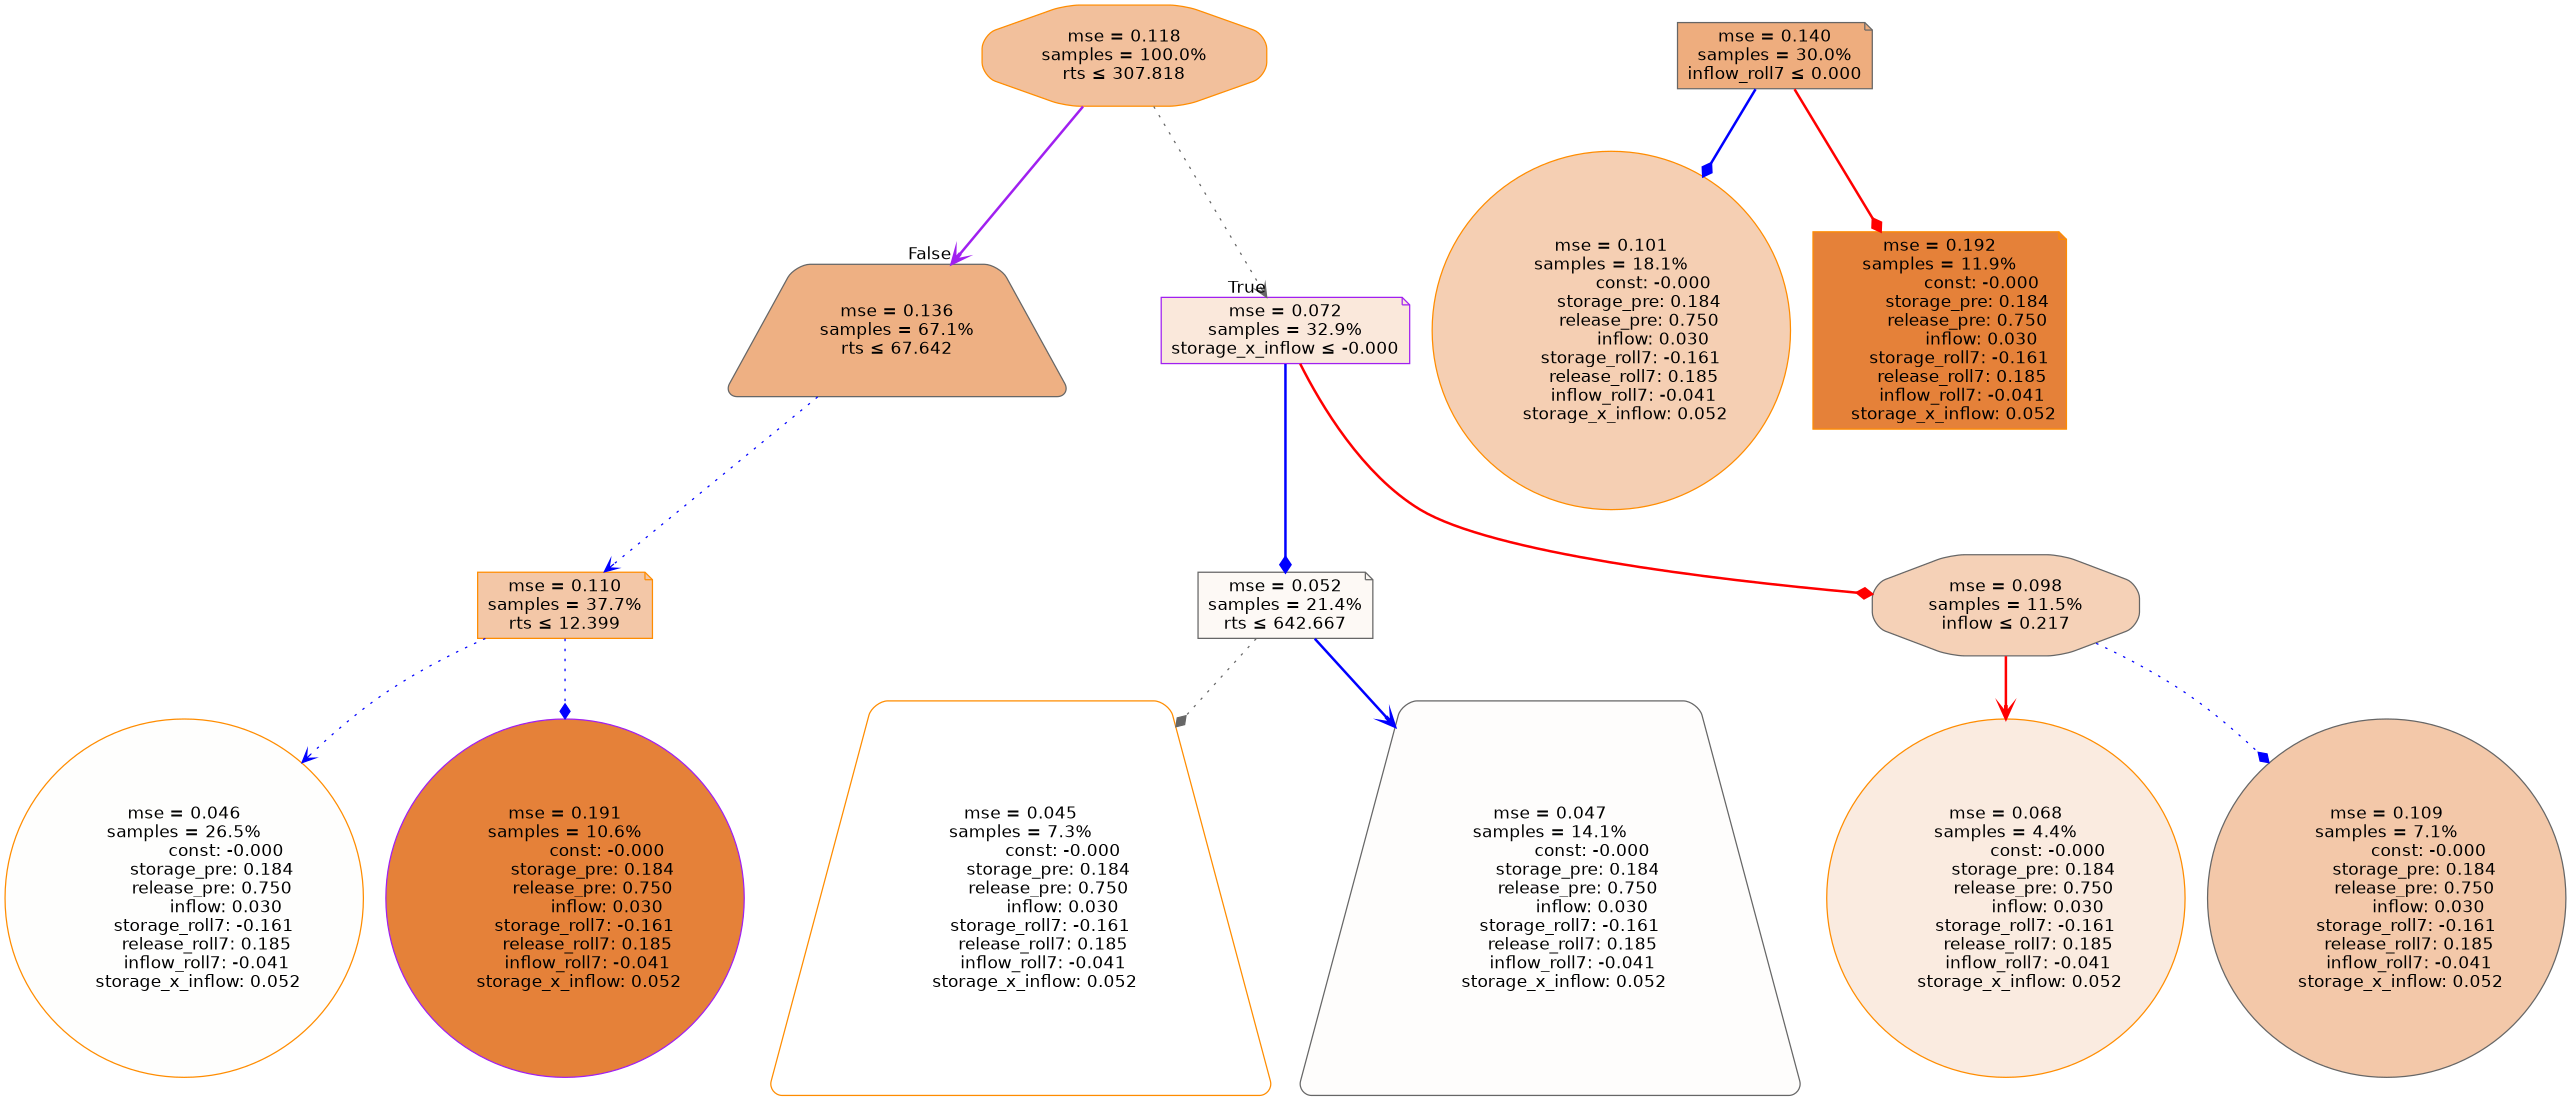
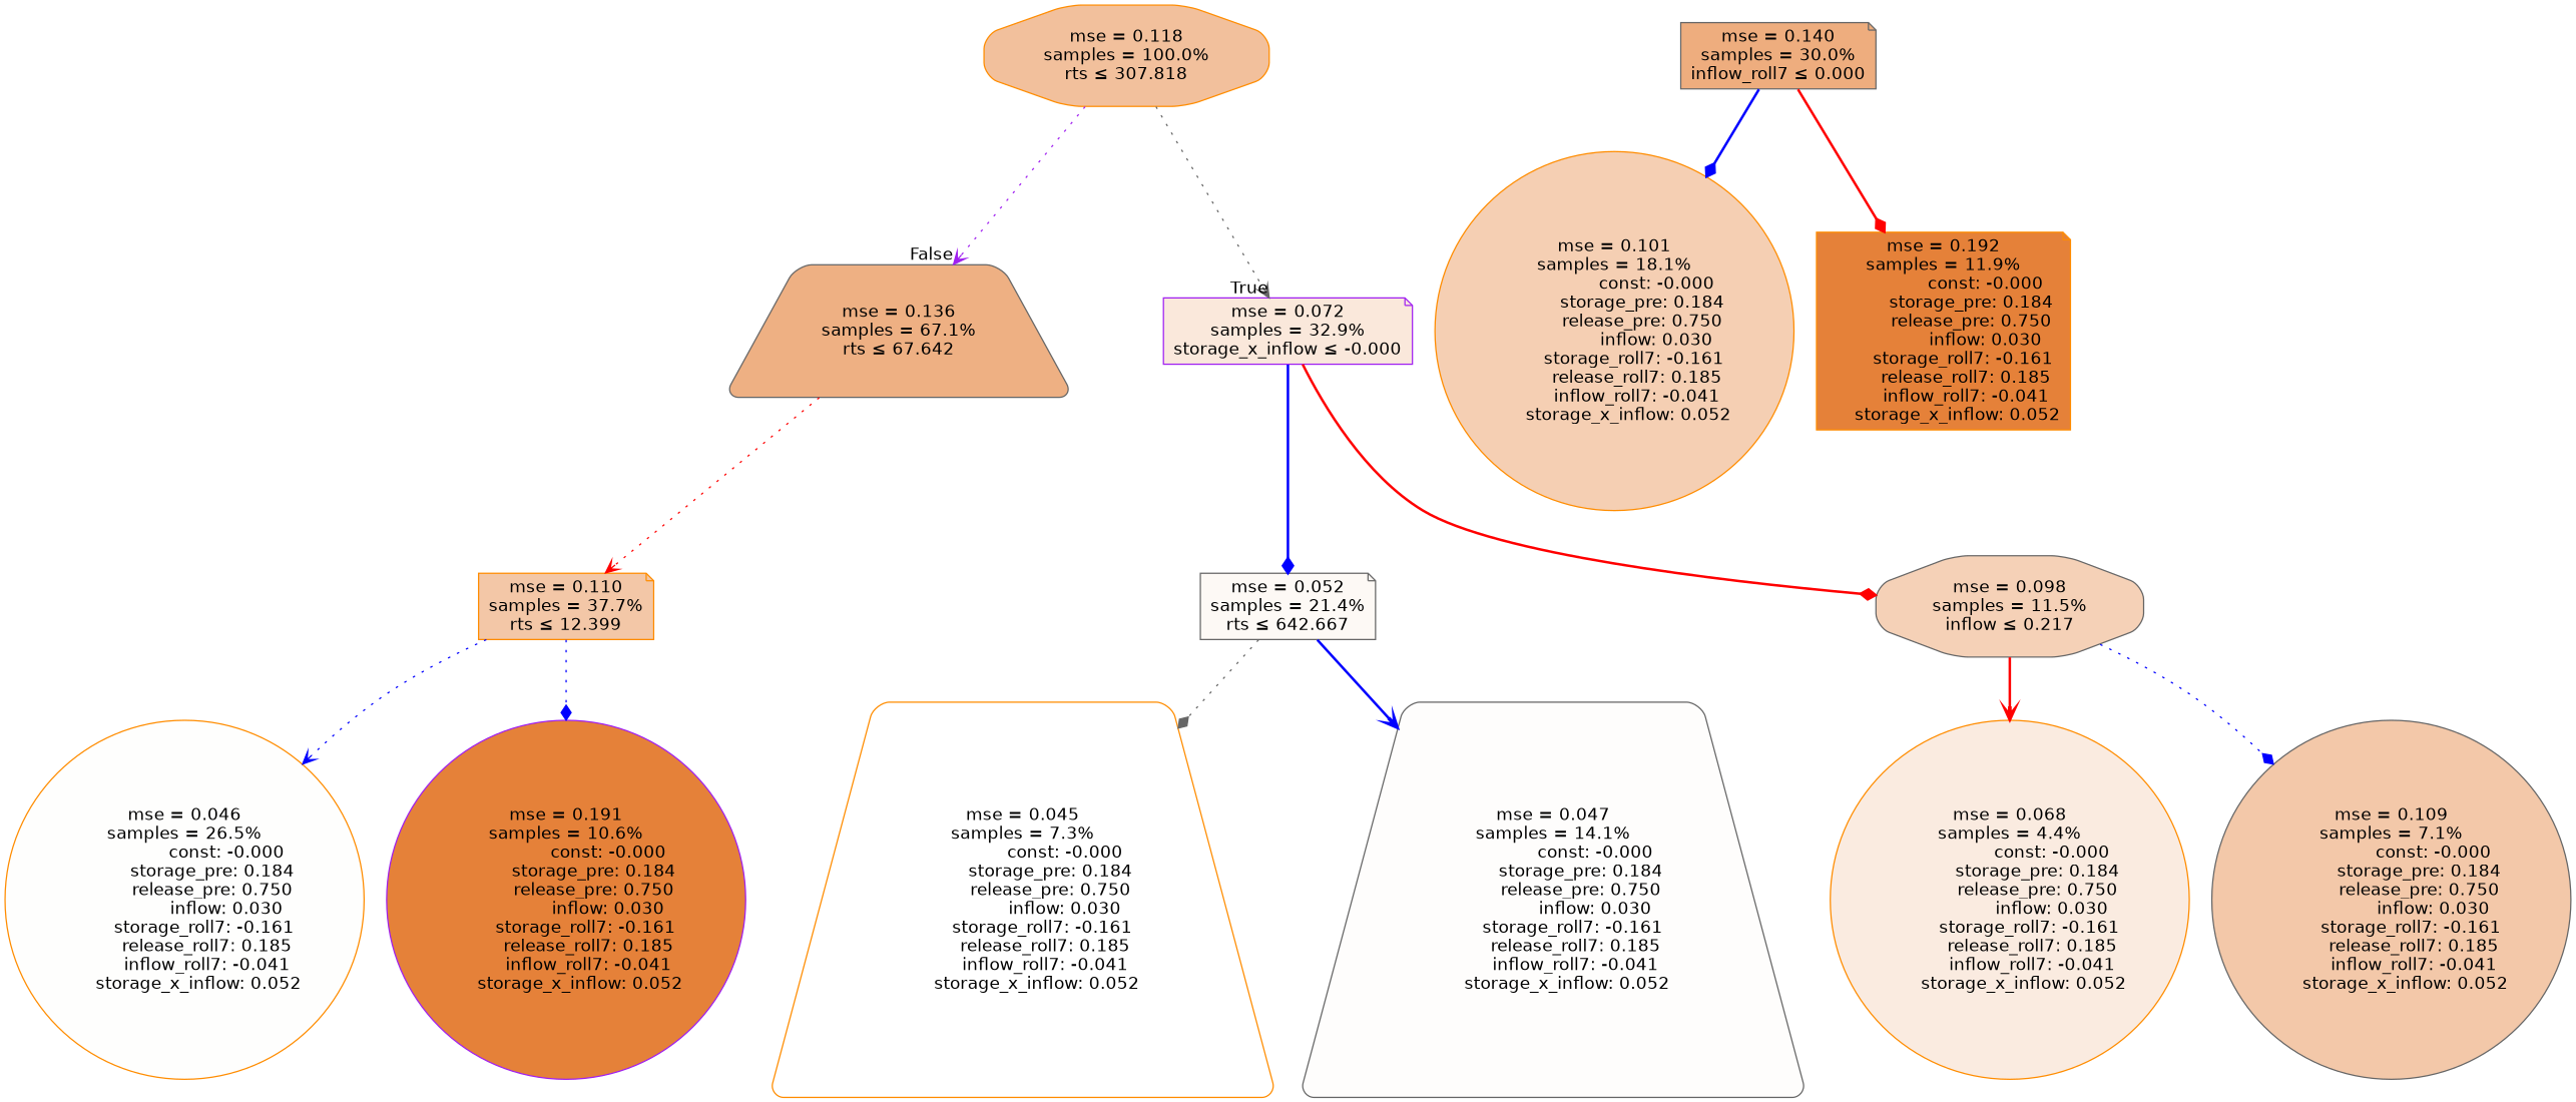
  digraph {
    node [color=darkorange fillcolor="#e58139" fontname=helvetica shape=note style="filled, rounded"]
    edge [arrowhead=diamond color=blue fontname=helvetica style=bold]
    n1 [fillcolor="#f2c09c" label="mse = 0.118\nsamples = 100.0%\nrts &le; 307.818" shape=octagon]
    n2 [color=gray40 fillcolor="#eeb083" label="mse = 0.136\nsamples = 67.1%\nrts &le; 67.642" shape=trapezium]
    n3 [color=purple fillcolor="#fae8db" label="mse = 0.072\nsamples = 32.9%\nstorage_x_inflow &le; -0.000"]
    n4 [fillcolor="#f3c7a7" label="mse = 0.110\nsamples = 37.7%\nrts &le; 12.399"]
    n5 [color=gray40 fillcolor="#fdf9f5" label="mse = 0.052\nsamples = 21.4%\nrts &le; 642.667"]
    n6 [color=gray40 fillcolor="#f5d1b7" label="mse = 0.098\nsamples = 11.5%\ninflow &le; 0.217" shape=octagon]
    n7 [fillcolor="#fefefd" label="mse = 0.046\nsamples = 26.5%\n               const: -0.000\n          storage_pre: 0.184\n          release_pre: 0.750\n               inflow: 0.030\n       storage_roll7: -0.161\n        release_roll7: 0.185\n        inflow_roll7: -0.041\n     storage_x_inflow: 0.052" shape=circle]
    n8 [color=purple label="mse = 0.191\nsamples = 10.6%\n               const: -0.000\n          storage_pre: 0.184\n          release_pre: 0.750\n               inflow: 0.030\n       storage_roll7: -0.161\n        release_roll7: 0.185\n        inflow_roll7: -0.041\n     storage_x_inflow: 0.052" shape=circle]
    n9 [color=gray40 fillcolor="#eead7e" label="mse = 0.140\nsamples = 30.0%\ninflow_roll7 &le; 0.000"]
    n10 [fillcolor="#f5cfb3" label="mse = 0.101\nsamples = 18.1%\n               const: -0.000\n          storage_pre: 0.184\n          release_pre: 0.750\n               inflow: 0.030\n       storage_roll7: -0.161\n        release_roll7: 0.185\n        inflow_roll7: -0.041\n     storage_x_inflow: 0.052" shape=circle]
    n11 [label="mse = 0.192\nsamples = 11.9%\n               const: -0.000\n          storage_pre: 0.184\n          release_pre: 0.750\n               inflow: 0.030\n       storage_roll7: -0.161\n        release_roll7: 0.185\n        inflow_roll7: -0.041\n     storage_x_inflow: 0.052"]
    n12 [fillcolor="#ffffff" label="mse = 0.045\nsamples = 7.3%\n               const: -0.000\n          storage_pre: 0.184\n          release_pre: 0.750\n               inflow: 0.030\n       storage_roll7: -0.161\n        release_roll7: 0.185\n        inflow_roll7: -0.041\n     storage_x_inflow: 0.052" shape=trapezium]
    n13 [color=gray40 fillcolor="#fefdfc" label="mse = 0.047\nsamples = 14.1%\n               const: -0.000\n          storage_pre: 0.184\n          release_pre: 0.750\n               inflow: 0.030\n       storage_roll7: -0.161\n        release_roll7: 0.185\n        inflow_roll7: -0.041\n     storage_x_inflow: 0.052" shape=trapezium]
    n14 [fillcolor="#faebe0" label="mse = 0.068\nsamples = 4.4%\n               const: -0.000\n          storage_pre: 0.184\n          release_pre: 0.750\n               inflow: 0.030\n       storage_roll7: -0.161\n        release_roll7: 0.185\n        inflow_roll7: -0.041\n     storage_x_inflow: 0.052" shape=circle]
    n15 [color=gray40 fillcolor="#f3c8a9" label="mse = 0.109\nsamples = 7.1%\n               const: -0.000\n          storage_pre: 0.184\n          release_pre: 0.750\n               inflow: 0.030\n       storage_roll7: -0.161\n        release_roll7: 0.185\n        inflow_roll7: -0.041\n     storage_x_inflow: 0.052" shape=circle]
-   n1 -> n2 [arrowhead=vee color=purple headlabel=False labelangle=45 labeldistance=2.5]
+   n1 -> n2 [arrowhead=vee color=purple headlabel=False labelangle=45 labeldistance=2.5 style=dotted]
    n1 -> n3 [arrowhead=vee color=gray40 headlabel=True labelangle=-45 labeldistance=2.5 style=dotted]
-   n2 -> n4 [arrowhead=vee style=dotted]
+   n2 -> n4 [arrowhead=vee color=red style=dotted]
    n3 -> n5
    n3 -> n6 [color=red]
    n4 -> n7 [arrowhead=vee style=dotted]
    n4 -> n8 [style=dotted]
    n5 -> n12 [color=gray40 style=dotted]
    n5 -> n13 [arrowhead=vee]
    n6 -> n14 [arrowhead=vee color=red]
    n6 -> n15 [style=dotted]
    n9 -> n10
    n9 -> n11 [color=red]
  }
